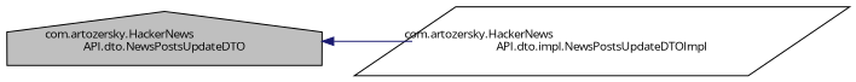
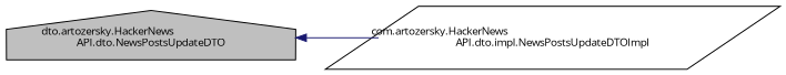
  digraph {
    rankdir=LR
    fontname="Open Sans"
    node [color=black fontname="Open Sans" fontsize=10 style=filled]
-   n1 [fillcolor=grey75 fontcolor=black height=0.2 label="com.artozersky.HackerNews\lAPI.dto.NewsPostsUpdateDTO" shape=house width=0.4]
+   n1 [fillcolor=grey75 fontcolor=black height=0.2 label="dto.artozersky.HackerNews\lAPI.dto.NewsPostsUpdateDTO" shape=house width=0.4]
    n2 [fillcolor=white height=0.2 label="com.artozersky.HackerNews\lAPI.dto.impl.NewsPostsUpdateDTOImpl" shape=parallelogram width=0.4]
    n1 -> n2 [color=midnightblue dir=back fontname="Open Sans" fontsize=10 labelfontname=Helvetica labelfontsize=10 style=solid]
  }
